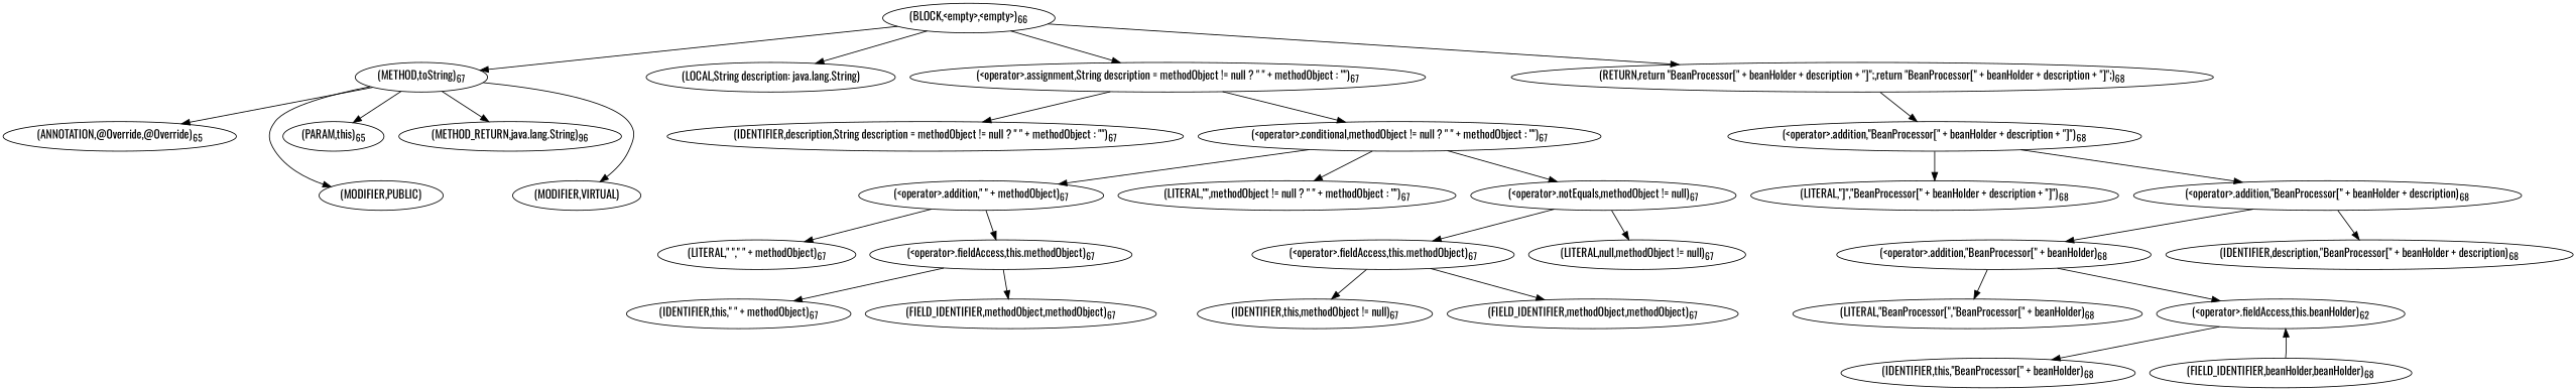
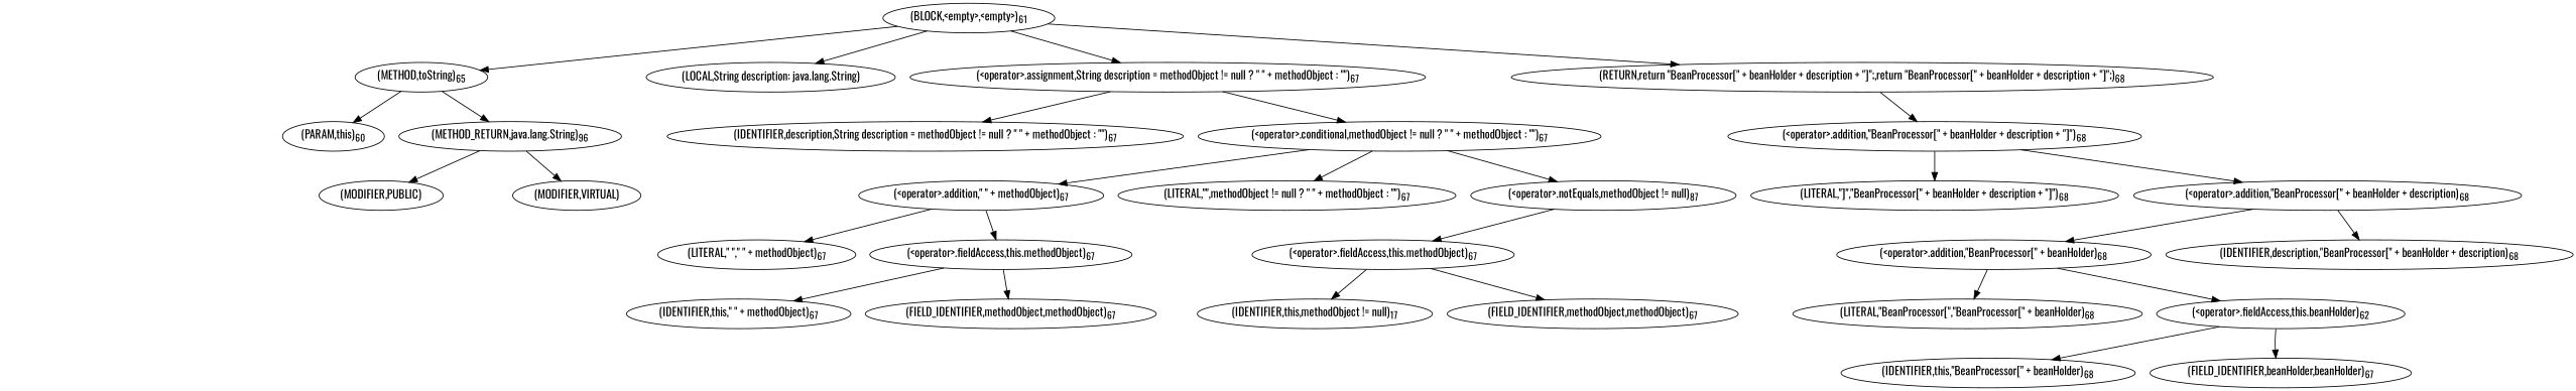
  digraph {
    fontname=Oswald
    node [fontname=Oswald]
    edge [fontname=Oswald]
-   n1 [label=<(METHOD,toString)<SUB>67</SUB>>]
-   n2 [label=<(PARAM,this)<SUB>65</SUB>>]
+   n1 [label=<(METHOD,toString)<SUB>65</SUB>>]
+   n2 [label=<(PARAM,this)<SUB>60</SUB>>]
    n3 [label=<(MODIFIER,PUBLIC)>]
    n4 [label=<(MODIFIER,VIRTUAL)>]
-   n5 [label=<(ANNOTATION,@Override,@Override)<SUB>65</SUB>>]
    n6 [label=<(METHOD_RETURN,java.lang.String)<SUB>96</SUB>>]
-   n7 [label=<(BLOCK,&lt;empty&gt;,&lt;empty&gt;)<SUB>66</SUB>>]
+   n7 [label=<(BLOCK,&lt;empty&gt;,&lt;empty&gt;)<SUB>61</SUB>>]
    n8 [label=<(LOCAL,String description: java.lang.String)>]
    n9 [label=<(&lt;operator&gt;.assignment,String description = methodObject != null ? &quot; &quot; + methodObject : &quot;&quot;)<SUB>67</SUB>>]
    n10 [label=<(RETURN,return &quot;BeanProcessor[&quot; + beanHolder + description + &quot;]&quot;;,return &quot;BeanProcessor[&quot; + beanHolder + description + &quot;]&quot;;)<SUB>68</SUB>>]
    n11 [label=<(IDENTIFIER,description,String description = methodObject != null ? &quot; &quot; + methodObject : &quot;&quot;)<SUB>67</SUB>>]
    n12 [label=<(&lt;operator&gt;.conditional,methodObject != null ? &quot; &quot; + methodObject : &quot;&quot;)<SUB>67</SUB>>]
    n13 [label=<(&lt;operator&gt;.addition,&quot;BeanProcessor[&quot; + beanHolder + description + &quot;]&quot;)<SUB>68</SUB>>]
-   n14 [label=<(&lt;operator&gt;.notEquals,methodObject != null)<SUB>67</SUB>>]
+   n14 [label=<(&lt;operator&gt;.notEquals,methodObject != null)<SUB>87</SUB>>]
    n15 [label=<(&lt;operator&gt;.addition,&quot; &quot; + methodObject)<SUB>67</SUB>>]
    n16 [label=<(LITERAL,&quot;&quot;,methodObject != null ? &quot; &quot; + methodObject : &quot;&quot;)<SUB>67</SUB>>]
    n17 [label=<(&lt;operator&gt;.fieldAccess,this.methodObject)<SUB>67</SUB>>]
-   n18 [label=<(LITERAL,null,methodObject != null)<SUB>67</SUB>>]
    n19 [label=<(LITERAL,&quot; &quot;,&quot; &quot; + methodObject)<SUB>67</SUB>>]
    n20 [label=<(&lt;operator&gt;.fieldAccess,this.methodObject)<SUB>67</SUB>>]
-   n21 [label=<(IDENTIFIER,this,methodObject != null)<SUB>67</SUB>>]
+   n21 [label=<(IDENTIFIER,this,methodObject != null)<SUB>17</SUB>>]
    n22 [label=<(FIELD_IDENTIFIER,methodObject,methodObject)<SUB>67</SUB>>]
    n23 [label=<(IDENTIFIER,this,&quot; &quot; + methodObject)<SUB>67</SUB>>]
    n24 [label=<(FIELD_IDENTIFIER,methodObject,methodObject)<SUB>67</SUB>>]
    n25 [label=<(&lt;operator&gt;.addition,&quot;BeanProcessor[&quot; + beanHolder + description)<SUB>68</SUB>>]
    n26 [label=<(LITERAL,&quot;]&quot;,&quot;BeanProcessor[&quot; + beanHolder + description + &quot;]&quot;)<SUB>68</SUB>>]
    n27 [label=<(&lt;operator&gt;.addition,&quot;BeanProcessor[&quot; + beanHolder)<SUB>68</SUB>>]
    n28 [label=<(IDENTIFIER,description,&quot;BeanProcessor[&quot; + beanHolder + description)<SUB>68</SUB>>]
    n29 [label=<(LITERAL,&quot;BeanProcessor[&quot;,&quot;BeanProcessor[&quot; + beanHolder)<SUB>68</SUB>>]
    n30 [label=<(&lt;operator&gt;.fieldAccess,this.beanHolder)<SUB>62</SUB>>]
    n31 [label=<(IDENTIFIER,this,&quot;BeanProcessor[&quot; + beanHolder)<SUB>68</SUB>>]
-   n32 [label=<(FIELD_IDENTIFIER,beanHolder,beanHolder)<SUB>68</SUB>>]
+   n32 [label=<(FIELD_IDENTIFIER,beanHolder,beanHolder)<SUB>67</SUB>>]
    n1 -> n2
-   n1 -> n3
-   n1 -> n4
-   n1 -> n5
+   n6 -> n3
+   n6 -> n4
    n1 -> n6
    n7 -> n1
    n7 -> n8
    n7 -> n9
    n7 -> n10
    n9 -> n11
    n9 -> n12
    n10 -> n13
    n12 -> n14
    n12 -> n15
    n12 -> n16
    n13 -> n25
    n13 -> n26
    n14 -> n17
-   n14 -> n18
    n15 -> n19
    n15 -> n20
    n17 -> n21
    n17 -> n22
    n20 -> n23
    n20 -> n24
    n25 -> n27
    n25 -> n28
    n27 -> n29
    n27 -> n30
    n30 -> n31
-   n32 -> n30
+   n30 -> n32
  }
